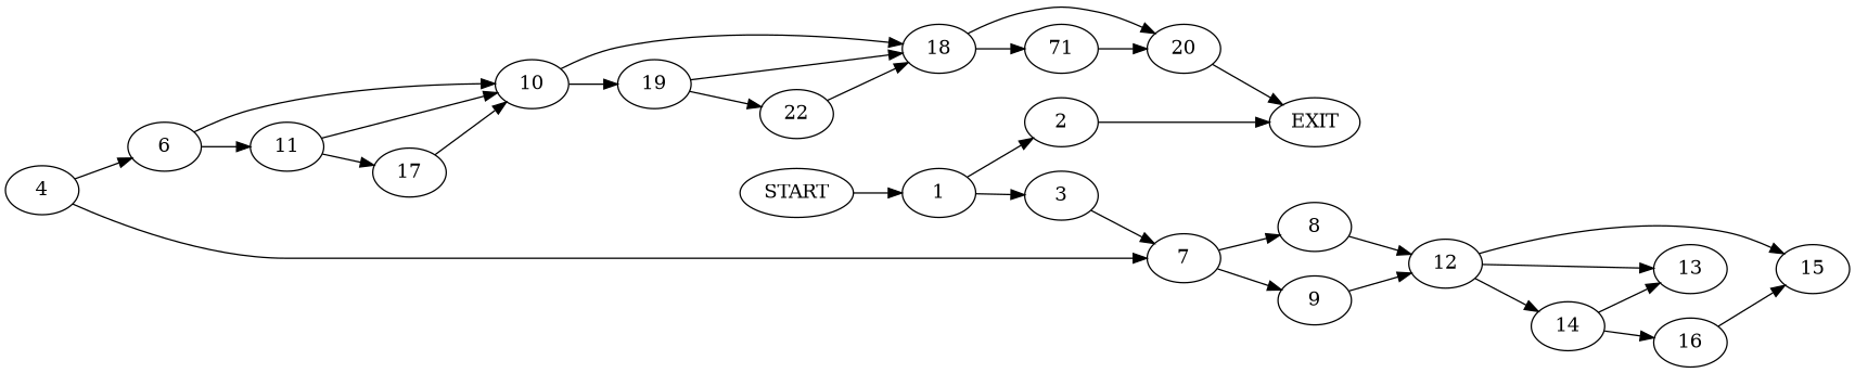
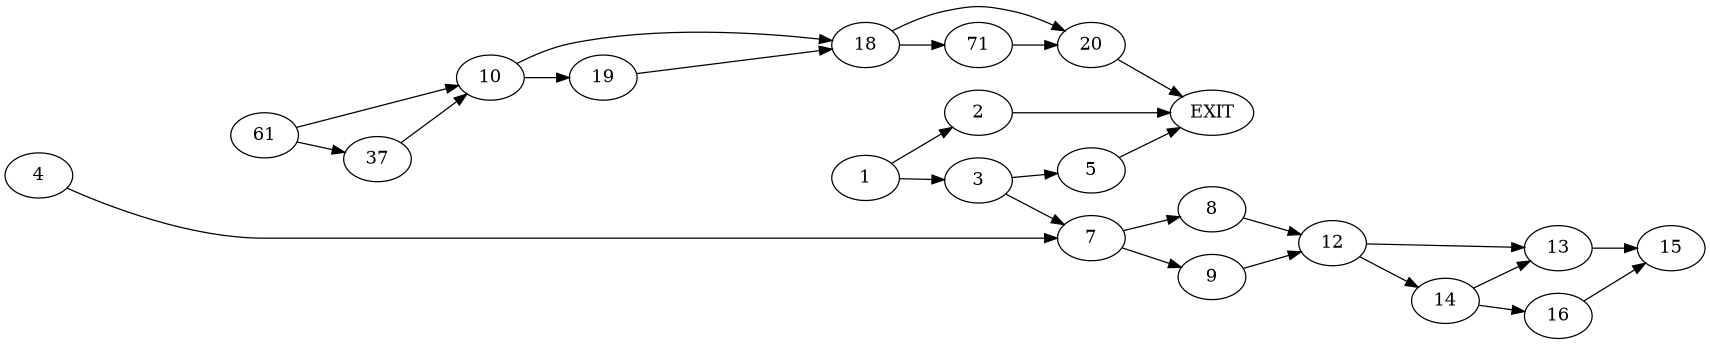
  digraph {
    rankdir=LR
-   n1 [label=START]
    1
    2
    3
    n5 [label=EXIT]
+   5
    7
    4
-   6
    10
-   11
+   11 [label=61]
    8
    9
    18
    19
-   17
+   17 [label=37]
    12
    13
    14
    20
    n21 [label=71]
-   22
    15
    16
-   n1 -> 1
    1 -> 2
    1 -> 3
    2 -> n5
+   3 -> 5
    3 -> 7
+   5 -> n5
    7 -> 8
    7 -> 9
    4 -> 7
-   4 -> 6
-   6 -> 10
-   6 -> 11
    10 -> 18
    10 -> 19
    11 -> 10
    11 -> 17
    8 -> 12
    9 -> 12
    18 -> 20
    18 -> n21
    19 -> 18
-   19 -> 22
    17 -> 10
    12 -> 13
    12 -> 14
-   12 -> 15
+   13 -> 15
    14 -> 13
    14 -> 16
    20 -> n5
    n21 -> 20
-   22 -> 18
    16 -> 15
  }
